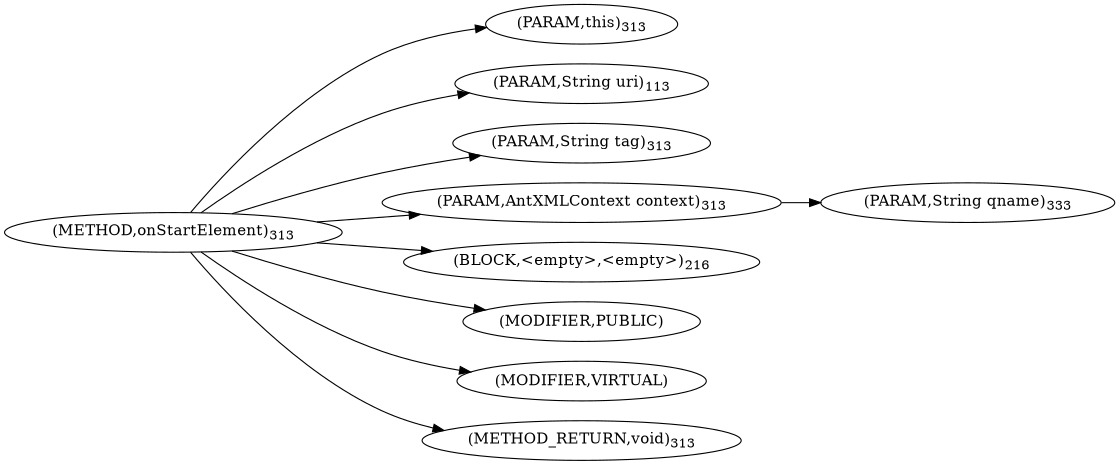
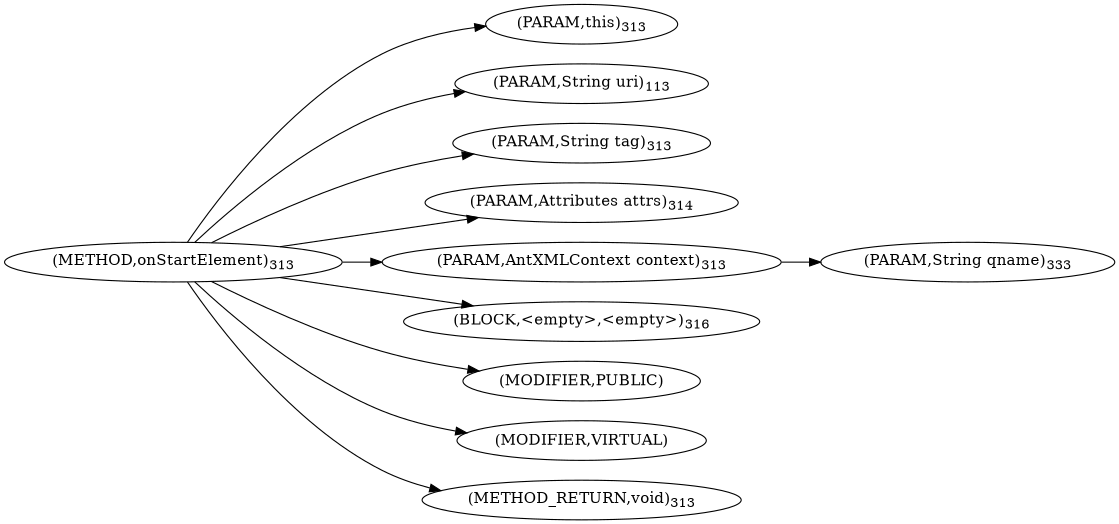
  digraph {
    rankdir=LR
    n1 [label=<(METHOD,onStartElement)<SUB>313</SUB>>]
    n2 [label=<(PARAM,this)<SUB>313</SUB>>]
    n3 [label=<(PARAM,String uri)<SUB>113</SUB>>]
    n4 [label=<(PARAM,String tag)<SUB>313</SUB>>]
+   n5 [label=<(PARAM,Attributes attrs)<SUB>314</SUB>>]
    n6 [label=<(PARAM,AntXMLContext context)<SUB>313</SUB>>]
-   n7 [label=<(BLOCK,&lt;empty&gt;,&lt;empty&gt;)<SUB>216</SUB>>]
+   n7 [label=<(BLOCK,&lt;empty&gt;,&lt;empty&gt;)<SUB>316</SUB>>]
    n8 [label=<(MODIFIER,PUBLIC)>]
    n9 [label=<(MODIFIER,VIRTUAL)>]
    n10 [label=<(METHOD_RETURN,void)<SUB>313</SUB>>]
    n11 [label=<(PARAM,String qname)<SUB>333</SUB>>]
    n1 -> n2
    n1 -> n3
    n1 -> n4
+   n1 -> n5
    n1 -> n6
    n1 -> n7
    n1 -> n8
    n1 -> n9
    n1 -> n10
    n6 -> n11
  }
